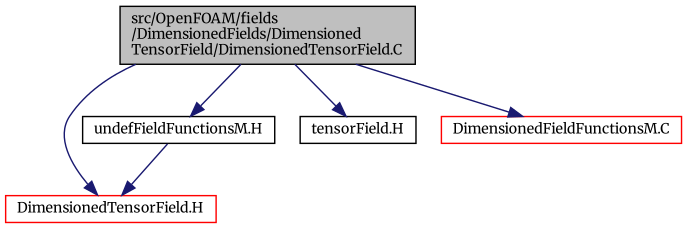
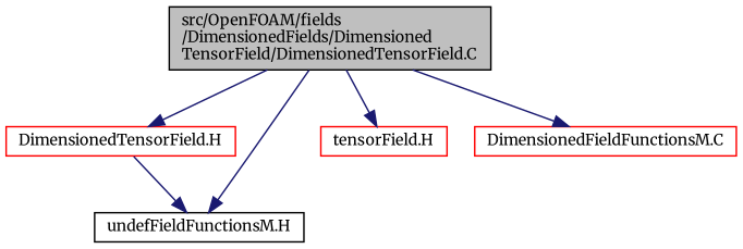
  digraph {
    fontname=Merriweather
    node [color=red fontname=Merriweather fontsize=10 shape=record]
    edge [color=midnightblue fontname=Merriweather fontsize=10 labelfontname=Helvetica labelfontsize=10 style=solid]
    n1 [color=black fillcolor=grey75 fontcolor=black height=0.2 label="src/OpenFOAM/fields\l/DimensionedFields/Dimensioned\lTensorField/DimensionedTensorField.C" style=filled width=0.4]
    n2 [height=0.2 label="DimensionedTensorField.H" width=0.4]
    n3 [color=black height=0.2 label="undefFieldFunctionsM.H" width=0.4]
-   n4 [color=black height=0.2 label="tensorField.H" width=0.4]
+   n4 [height=0.2 label="tensorField.H" width=0.4]
    n5 [height=0.2 label="DimensionedFieldFunctionsM.C" width=0.4]
    n1 -> n2
    n1 -> n3
    n1 -> n4
    n1 -> n5
-   n3 -> n2
+   n2 -> n3
  }
